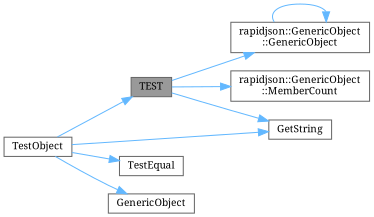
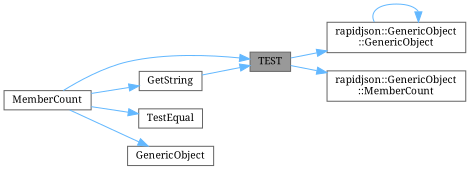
  digraph {
    fontname="Noto Serif"
    rankdir=LR
    node [color=grey40 fillcolor=white fontname="Noto Serif" fontsize=10 shape=box style=filled]
    edge [color=steelblue1 fontname="Noto Serif" fontsize=10 labelfontname=Helvetica labelfontsize=10 style=solid]
    n1 [color=gray40 fillcolor=grey60 fontcolor=black height=0.2 label=TEST width=0.4]
    n2 [height=0.2 label="rapidjson::GenericObject\l::GenericObject" width=0.4]
    n3 [height=0.2 label=GetString width=0.4]
    n4 [height=0.2 label="rapidjson::GenericObject\l::MemberCount" width=0.4]
-   n5 [height=0.2 label=TestObject width=0.4]
+   n5 [height=0.2 label=MemberCount width=0.4]
    n6 [height=0.2 label=TestEqual width=0.4]
    n7 [height=0.2 label=GenericObject width=0.4]
    n1 -> n2
-   n1 -> n3
+   n3 -> n1
    n1 -> n4
    n2 -> n2
    n5 -> n1
    n5 -> n3
    n5 -> n6
    n5 -> n7
  }
